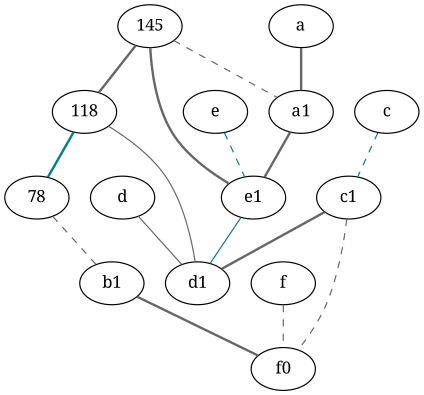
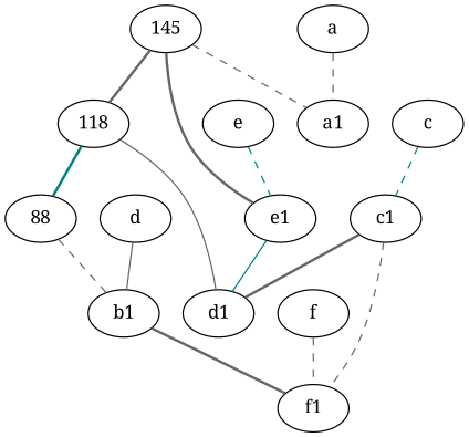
  graph {
    fontname="Noto Serif"
    node [fontname="Noto Serif" labelfontsize=50]
    edge [color=gray40 fontname="Noto Serif" style=dashed]
    e1
    d1
    c
    c1
-   f1 [label=f0]
+   f1
    118
-   88 [label=78]
+   88
    b1
    d
    a1
    n11 [label=145]
    a
    e
    f
    e1 -- d1 [color=teal style=solid]
    c -- c1 [color=teal]
    c1 -- d1 [style=bold]
    c1 -- f1
    118 -- d1 [style=solid]
    118 -- 88 [color=teal style=bold]
    88 -- b1
    b1 -- f1 [style=bold]
-   d -- d1 [style=solid]
-   a1 -- e1 [style=bold]
+   d -- b1 [style=solid]
    n11 -- e1 [style=bold]
    n11 -- 118 [style=bold]
    n11 -- a1
-   a -- a1 [style=bold]
+   a -- a1
    e -- e1 [color=teal]
    f -- f1
  }
